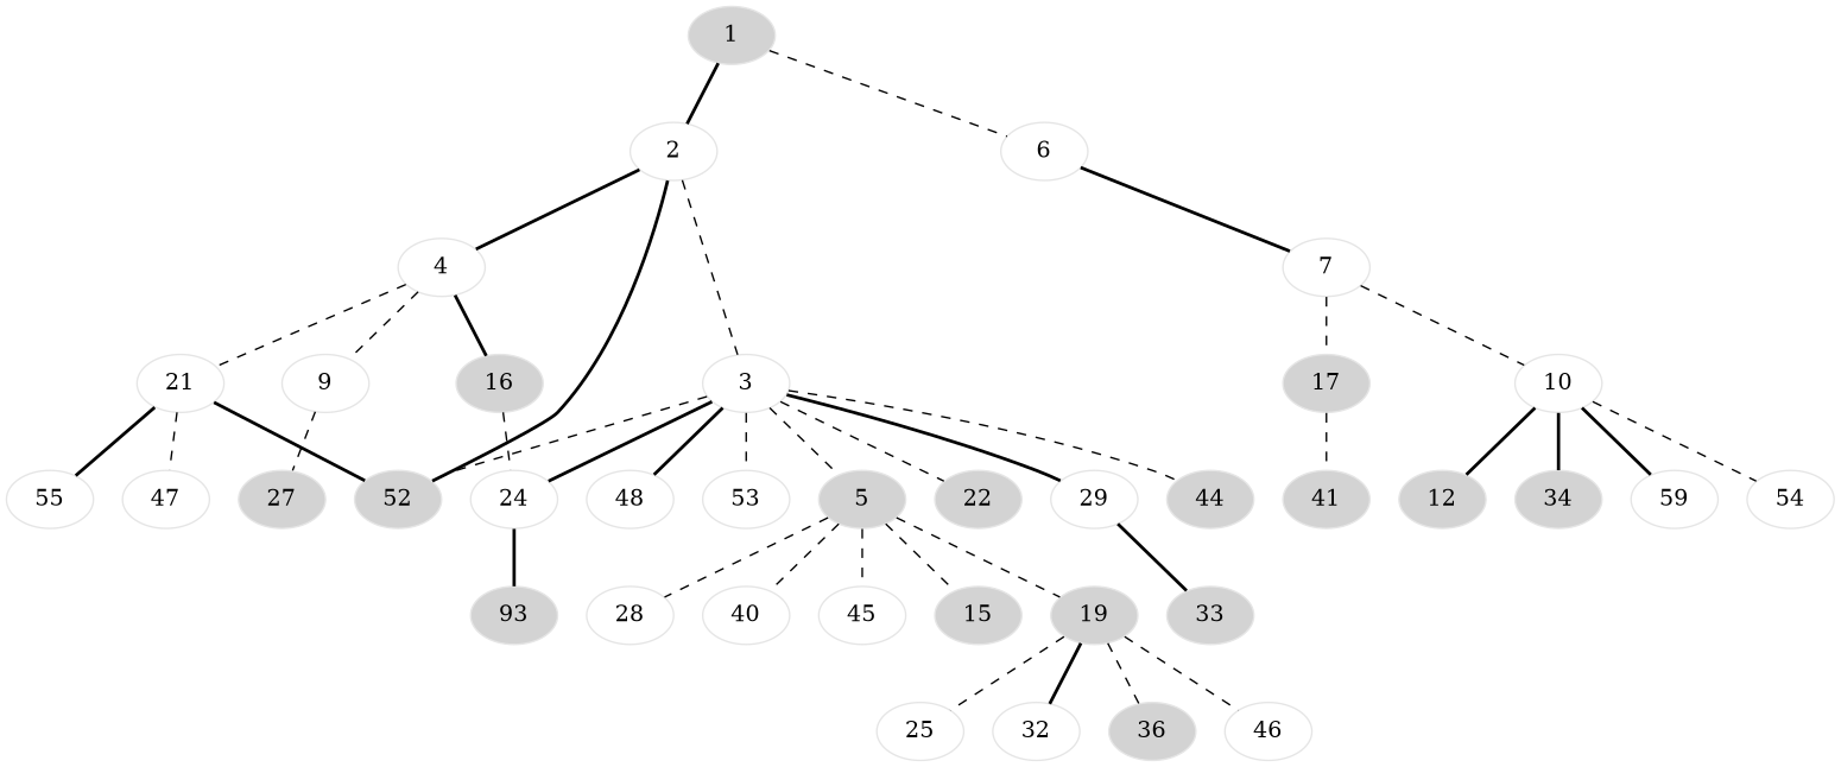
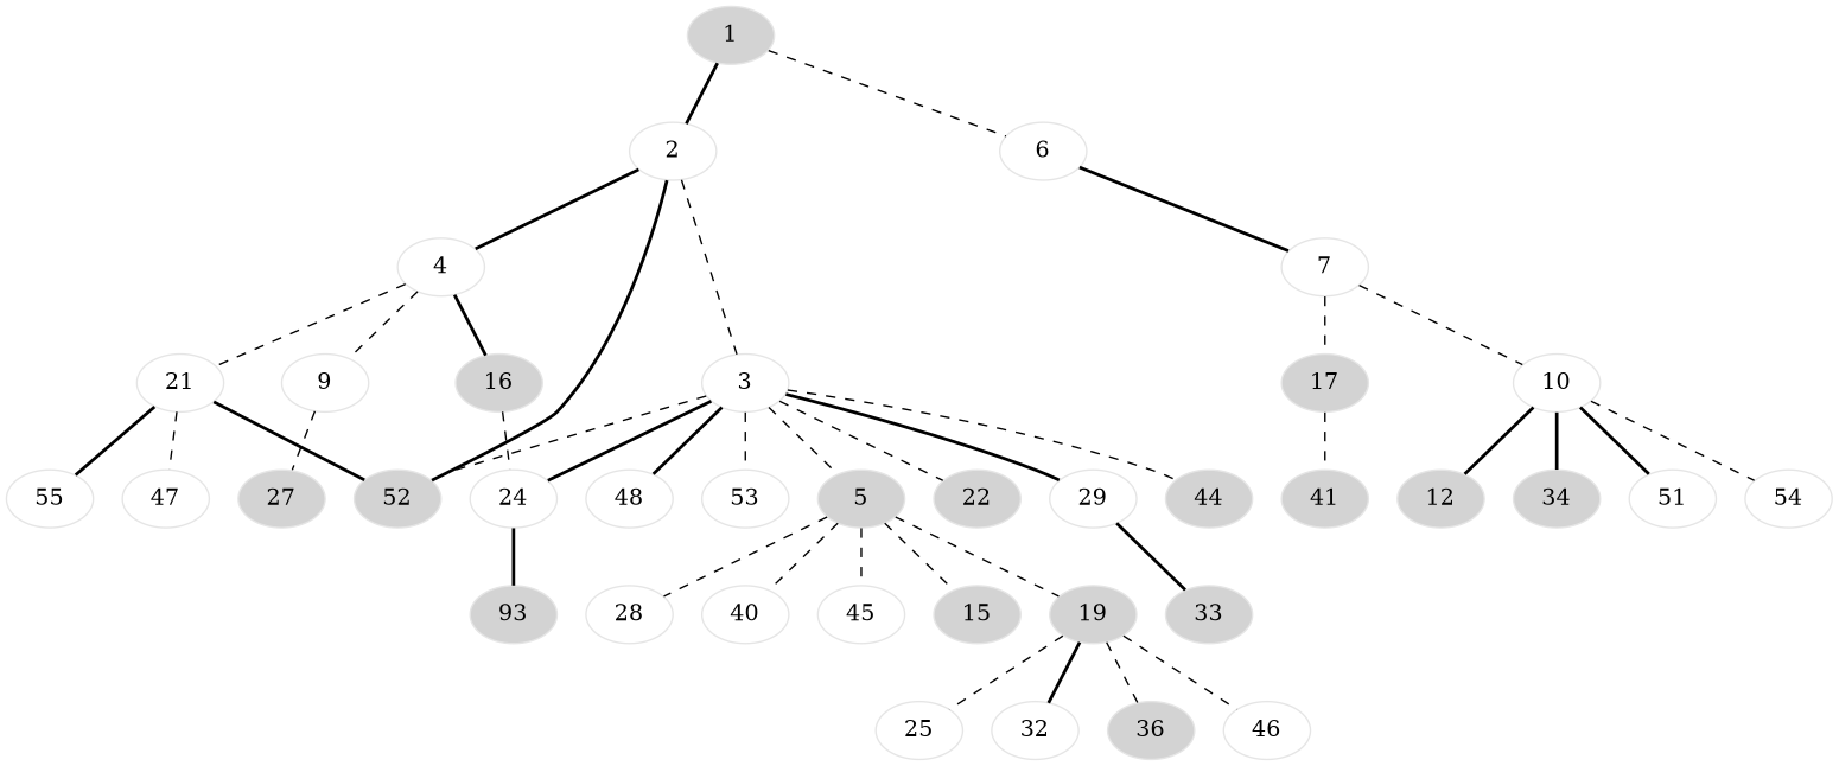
  graph {
    node [color=gray90 fillcolor=white style=filled]
    edge [style=dashed]
    1 [fillcolor=lightgrey super="+18"]
    2 [super="+14"]
    6 [super="+8"]
    3 [super="+20"]
    4 [super="+26"]
    52 [fillcolor=lightgrey]
    7
    5 [fillcolor=lightgrey super="+11"]
    22 [fillcolor=lightgrey]
    24 [super="+31"]
    29
    44 [fillcolor=lightgrey]
    48
    53
    9 [super="+13"]
    16 [fillcolor=lightgrey super="+50"]
    21 [super="+30"]
    15 [fillcolor=lightgrey]
    19 [fillcolor=lightgrey super="+23"]
    28 [super="+38"]
    40
    45
    n23 [fillcolor=lightgrey label=93]
    33 [fillcolor=lightgrey super="+49"]
    27 [fillcolor=lightgrey]
    47
    55
    25
    32 [super="+39"]
    36 [fillcolor=lightgrey]
    46
    10 [super="+42"]
    17 [fillcolor=lightgrey super="+37"]
    12 [fillcolor=lightgrey]
    34 [fillcolor=lightgrey super="+35"]
-   51 [super="+56" label=59]
+   51 [super="+56"]
    54
    41 [fillcolor=lightgrey]
    1 -- 2 [style=bold]
    1 -- 6
    2 -- 3
    2 -- 4 [style=bold]
    2 -- 52 [style=bold]
    6 -- 7 [style=bold]
    3 -- 52
    3 -- 5
    3 -- 22
    3 -- 24 [style=bold]
    3 -- 29 [style=bold]
    3 -- 44
    3 -- 48 [style=bold]
    3 -- 53
    4 -- 9
    4 -- 16 [style=bold]
    4 -- 21
    7 -- 10
    7 -- 17
    5 -- 15
    5 -- 19
    5 -- 28
    5 -- 40
    5 -- 45
    24 -- n23 [style=bold]
    29 -- 33 [style=bold]
    9 -- 27
    16 -- 24
    21 -- 52 [style=bold]
    21 -- 47
    21 -- 55 [style=bold]
    19 -- 25
    19 -- 32 [style=bold]
    19 -- 36
    19 -- 46
    10 -- 12 [style=bold]
    10 -- 34 [style=bold]
    10 -- 51 [style=bold]
    10 -- 54
    17 -- 41
  }
